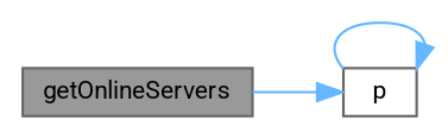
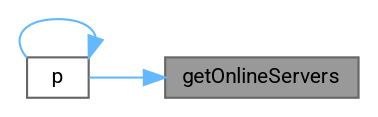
  digraph {
    rankdir=LR
    fontname=Roboto
    node [fontname=Roboto fontsize=10 shape=box style=filled]
    edge [color=steelblue1 fontname=Roboto fontsize=10 labelfontname=Helvetica labelfontsize=10 style=solid]
    n1 [color=gray40 fillcolor=grey60 fontcolor=black height=0.2 label=getOnlineServers width=0.4]
    n2 [color=grey40 fillcolor=white height=0.2 label=p width=0.4]
-   n1 -> n2
+   n2 -> n1
    n2 -> n2
  }
